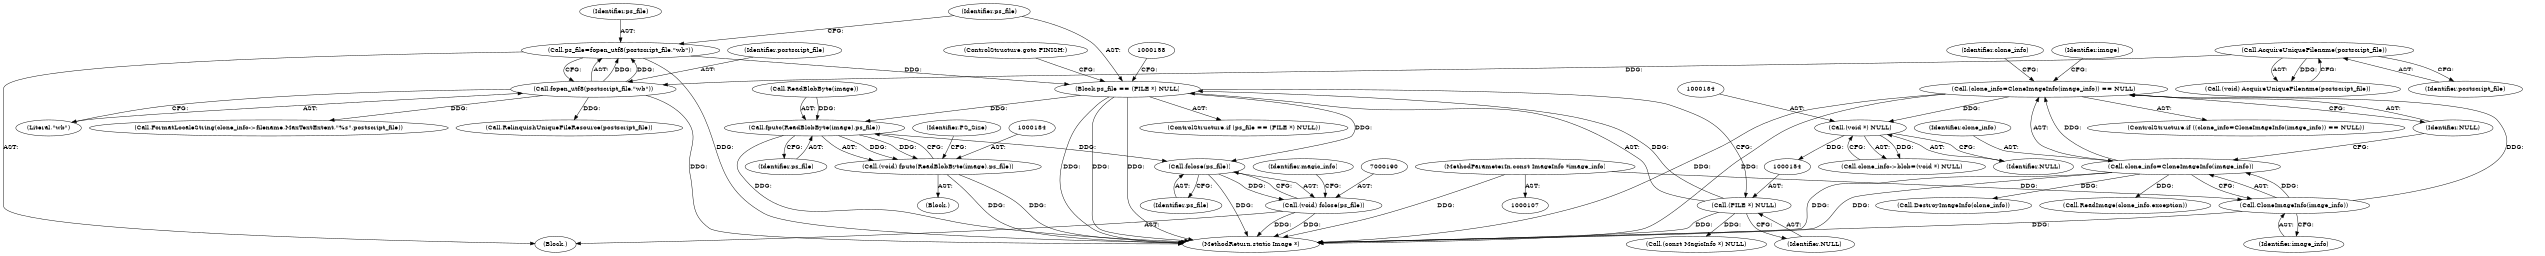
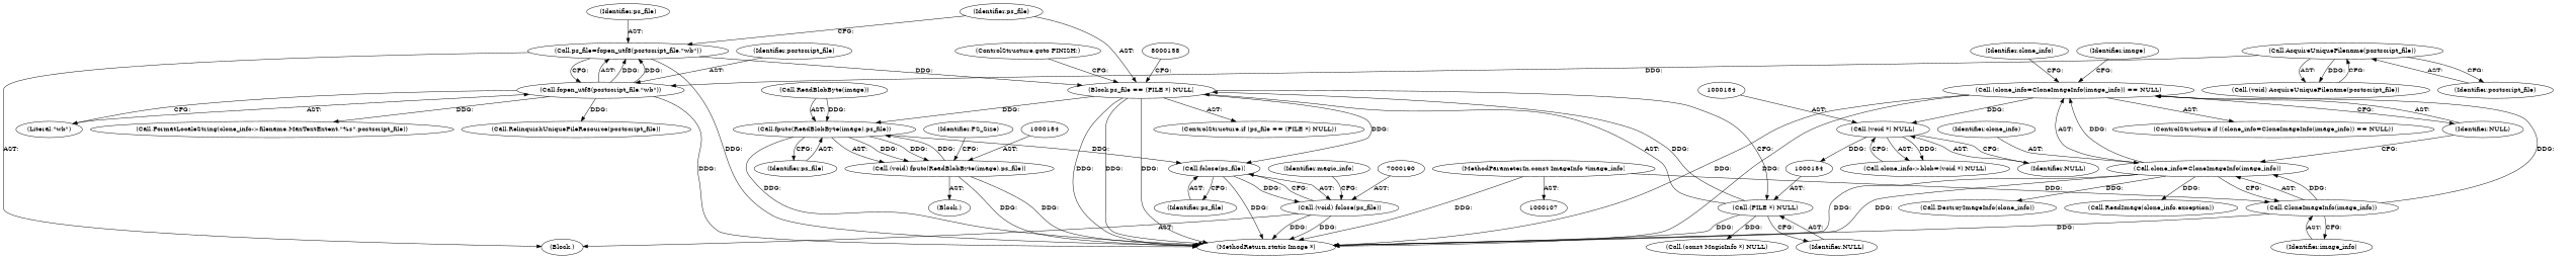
  digraph {
    n1 [label="(Block,ps_file == (FILE *) NULL)"]
    n2 [label="(Call,(FILE *) NULL)"]
    n3 [label="(Call,fputc(ReadBlobByte(image),ps_file))"]
    n4 [label="(Call,fclose(ps_file))"]
    n5 [label="(ControlStructure,if (ps_file == (FILE *) NULL))"]
    n6 [label="(MethodReturn,static Image *)"]
    n7 [label="(Identifier,NULL)"]
    n8 [label="(Call,(const MagicInfo *) NULL)"]
    n9 [label="(Call,(void) fputc(ReadBlobByte(image),ps_file))"]
    n10 [label="(Identifier,ps_file)"]
    n11 [label="(Call,(void) fclose(ps_file))"]
    n12 [label="(Identifier,ps_file)"]
    n13 [label="(Call,ps_file=fopen_utf8(postscript_file,\"wb\"))"]
    n14 [label="(Call,fopen_utf8(postscript_file,\"wb\"))"]
    n15 [label="(Block,)"]
    n16 [label="(Call,RelinquishUniqueFileResource(postscript_file))"]
    n17 [label="(Literal,\"wb\")"]
    n18 [label="(Call,FormatLocaleString(clone_info->filename,MaxTextExtent,\"%s\",postscript_file))"]
    n19 [label="(Call,AcquireUniqueFilename(postscript_file))"]
    n20 [label="(Call,(void) AcquireUniqueFilename(postscript_file))"]
    n21 [label="(Identifier,postscript_file)"]
    n22 [label="(Call,(void *) NULL)"]
    n23 [label="(Identifier,NULL)"]
    n24 [label="(Call,clone_info->blob=(void *) NULL)"]
    1000154
    n26 [label="(Call,(clone_info=CloneImageInfo(image_info)) == NULL)"]
    n27 [label="(Identifier,NULL)"]
    n28 [label="(ControlStructure,if ((clone_info=CloneImageInfo(image_info)) == NULL))"]
    n29 [label="(Call,clone_info=CloneImageInfo(image_info))"]
    n30 [label="(Call,CloneImageInfo(image_info))"]
    n31 [label="(Call,DestroyImageInfo(clone_info))"]
    n32 [label="(Call,ReadImage(clone_info,exception))"]
    n33 [label="(Identifier,image_info)"]
    n34 [label="(MethodParameterIn,const ImageInfo *image_info)"]
    1000107
    n36 [label="(Block,)"]
    n37 [label="(Identifier,image)"]
    n38 [label="(Call,ReadBlobByte(image))"]
    n39 [label="(Identifier,magic_info)"]
    n40 [label="(Identifier,PS_Size)"]
    n41 [label="(ControlStructure,goto FINISH;)"]
    n42 [label="(Identifier,postscript_file)"]
    n43 [label="(Identifier,ps_file)"]
    n44 [label="(Identifier,clone_info)"]
    n45 [label="(Identifier,ps_file)"]
    n46 [label="(Identifier,clone_info)"]
-   1000158
+   1000158 [label=8000158]
    1000134
    1000184
    n50 [label=7000190]
    n1 -> n2 [label="CFG: "]
    n1 -> n3 [label="DDG: "]
    n1 -> n4 [label="DDG: "]
    n1 -> n5 [label="AST: "]
    n1 -> n6 [label="DDG: "]
    n1 -> n6 [label="DDG: "]
    n1 -> n6 [label="DDG: "]
    n2 -> n1 [label="AST: "]
    n2 -> n1 [label="DDG: "]
    n2 -> n6 [label="DDG: "]
    n2 -> n7 [label="CFG: "]
    n2 -> n8 [label="DDG: "]
    n3 -> n4 [label="DDG: "]
    n3 -> n6 [label="DDG: "]
    n3 -> n9 [label="AST: "]
    n3 -> n9 [label="DDG: "]
    n3 -> n9 [label="DDG: "]
    n3 -> n10 [label="CFG: "]
    n4 -> n6 [label="DDG: "]
    n4 -> n11 [label="AST: "]
    n4 -> n11 [label="DDG: "]
    n4 -> n12 [label="CFG: "]
    n7 -> n2 [label="AST: "]
-   n9 -> n3 [label="CFG: "]
+   n9 -> n3 [label="DDG: "]
    n9 -> n6 [label="DDG: "]
    n9 -> n6 [label="DDG: "]
    n9 -> n36 [label="AST: "]
    n10 -> n3 [label="AST: "]
    n11 -> n4 [label="CFG: "]
    n11 -> n6 [label="DDG: "]
    n11 -> n6 [label="DDG: "]
    n11 -> n15 [label="AST: "]
    n12 -> n4 [label="AST: "]
    n13 -> n1 [label="DDG: "]
    n13 -> n6 [label="DDG: "]
    n13 -> n14 [label="CFG: "]
    n13 -> n15 [label="AST: "]
    n14 -> n6 [label="DDG: "]
    n14 -> n13 [label="AST: "]
    n14 -> n13 [label="DDG: "]
    n14 -> n13 [label="DDG: "]
    n14 -> n16 [label="DDG: "]
    n14 -> n17 [label="CFG: "]
    n14 -> n18 [label="DDG: "]
    n17 -> n14 [label="AST: "]
    n19 -> n14 [label="DDG: "]
    n19 -> n20 [label="AST: "]
    n19 -> n20 [label="DDG: "]
    n19 -> n21 [label="CFG: "]
    n20 -> n19 [label="CFG: "]
    n21 -> n19 [label="AST: "]
    n22 -> n23 [label="CFG: "]
    n22 -> n24 [label="AST: "]
    n22 -> n24 [label="DDG: "]
    n22 -> 1000154 [label="DDG: "]
    n23 -> n22 [label="AST: "]
    n24 -> n22 [label="CFG: "]
    1000154 -> n2 [label="AST: "]
    n26 -> n6 [label="DDG: "]
    n26 -> n6 [label="DDG: "]
    n26 -> n22 [label="DDG: "]
    n26 -> n27 [label="CFG: "]
    n26 -> n28 [label="AST: "]
    n27 -> n26 [label="AST: "]
    n27 -> n29 [label="CFG: "]
    n29 -> n6 [label="DDG: "]
    n29 -> n6 [label="DDG: "]
    n29 -> n26 [label="AST: "]
    n29 -> n26 [label="DDG: "]
    n29 -> n30 [label="CFG: "]
    n29 -> n31 [label="DDG: "]
    n29 -> n32 [label="DDG: "]
    n30 -> n6 [label="DDG: "]
    n30 -> n26 [label="DDG: "]
    n30 -> n29 [label="AST: "]
    n30 -> n29 [label="DDG: "]
    n30 -> n33 [label="CFG: "]
    n33 -> n30 [label="AST: "]
    n34 -> n6 [label="DDG: "]
    n34 -> n30 [label="DDG: "]
    n34 -> 1000107 [label="AST: "]
    n37 -> n26 [label="CFG: "]
    n38 -> n3 [label="AST: "]
    n38 -> n3 [label="DDG: "]
    n39 -> n11 [label="CFG: "]
    n40 -> n9 [label="CFG: "]
    n41 -> n1 [label="CFG: "]
    n42 -> n14 [label="AST: "]
    n43 -> n13 [label="AST: "]
    n44 -> n26 [label="CFG: "]
    n45 -> n1 [label="AST: "]
    n45 -> n13 [label="CFG: "]
    n46 -> n29 [label="AST: "]
    1000158 -> n1 [label="CFG: "]
    1000134 -> n22 [label="AST: "]
    1000184 -> n9 [label="AST: "]
    n50 -> n11 [label="AST: "]
  }
